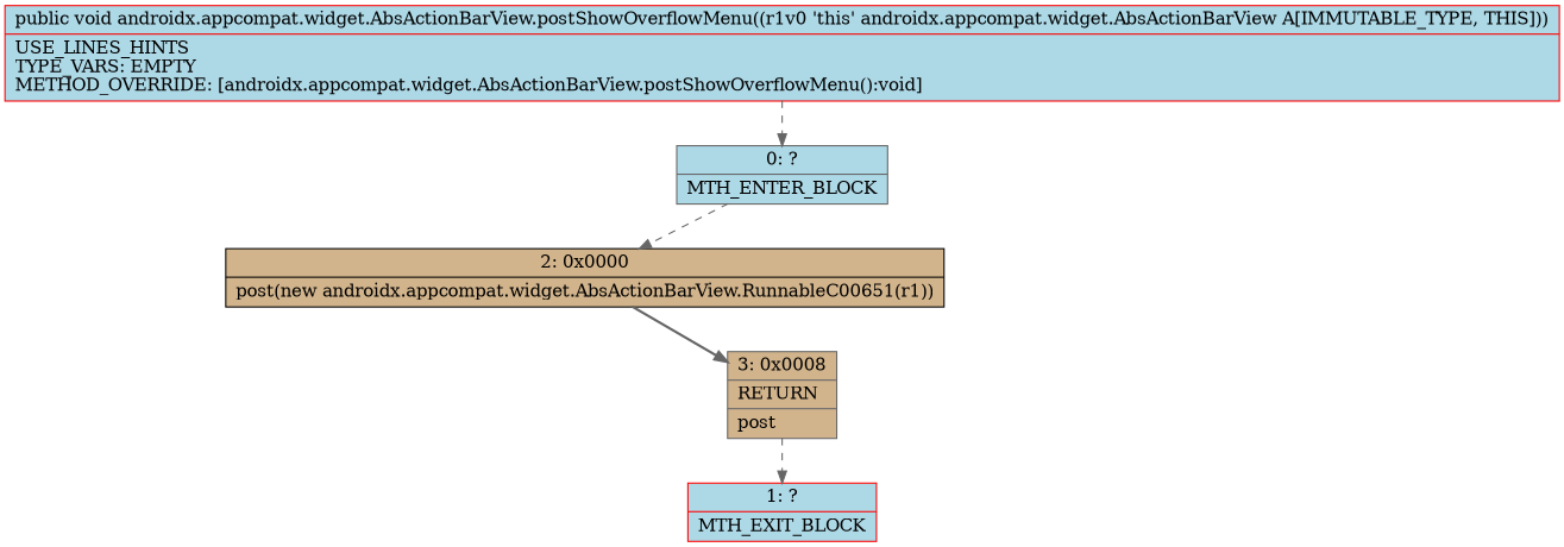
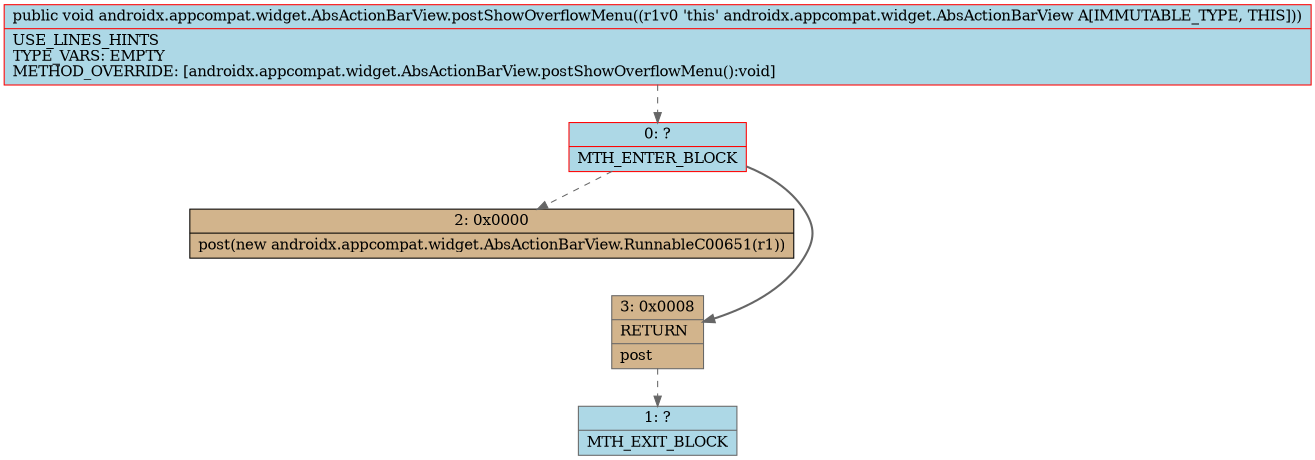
  digraph {
    node [color=red fillcolor=lightblue shape=record style=filled]
    edge [color=gray40 style=dashed]
-   n1 [color=gray40 label="{0\:\ ?|MTH_ENTER_BLOCK\l}"]
+   n1 [label="{0\:\ ?|MTH_ENTER_BLOCK\l}"]
    n2 [color=black fillcolor=tan label="{2\:\ 0x0000|post(new androidx.appcompat.widget.AbsActionBarView.RunnableC00651(r1))\l}"]
    n3 [color=gray40 fillcolor=tan label="{3\:\ 0x0008|RETURN\l|post\l}"]
-   n4 [label="{1\:\ ?|MTH_EXIT_BLOCK\l}"]
+   n4 [color=gray40 label="{1\:\ ?|MTH_EXIT_BLOCK\l}"]
    n5 [label="{public void androidx.appcompat.widget.AbsActionBarView.postShowOverflowMenu((r1v0 'this' androidx.appcompat.widget.AbsActionBarView A[IMMUTABLE_TYPE, THIS]))  | USE_LINES_HINTS\lTYPE_VARS: EMPTY\lMETHOD_OVERRIDE: [androidx.appcompat.widget.AbsActionBarView.postShowOverflowMenu():void]\l}"]
    n1 -> n2
-   n2 -> n3 [style=bold]
+   n1 -> n3 [style=bold]
    n3 -> n4
    n5 -> n1
  }
